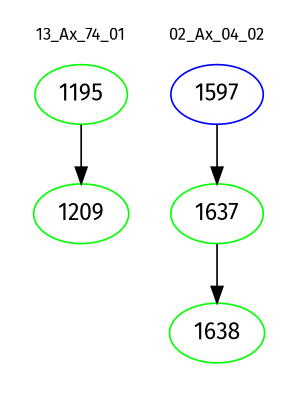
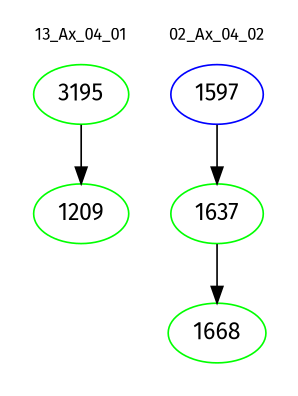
  digraph {
    fontname="Fira Sans"
    node [color=green fontname="Fira Sans"]
    edge [color=black fontname="Fira Sans"]
-   n1 [label=1195]
+   n1 [label=3195]
    n2 [label=1209]
    n3 [label=1637]
    n4 [color=blue label=1597]
-   n5 [label=1638]
+   n5 [label=1668]
    subgraph cluster_1 {
      color=white
      fontsize=10
-     label="13_Ax_74_01"
+     label="13_Ax_04_01"
      n1
      n2
    }
    subgraph cluster_2 {
      color=white
      fontsize=10
      label="02_Ax_04_02"
      n3
      n4
      n5
    }
    n1 -> n2
    n3 -> n5
    n4 -> n3
  }
